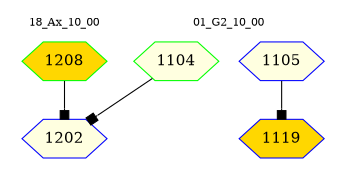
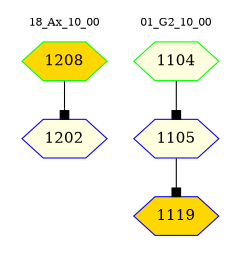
  digraph {
    node [color=blue fillcolor=lightyellow shape=hexagon style=filled]
    edge [arrowhead=box color=black]
    n1 [color=green fillcolor=gold label=1208]
    n2 [label=1202]
    n3 [color=green label=1104]
    n4 [label=1105]
    n5 [fillcolor=gold label=1119]
    subgraph cluster_1 {
      color=white
      fontsize=10
      label="18_Ax_10_00"
      n1
      n2
    }
    subgraph cluster_2 {
      color=white
      fontsize=10
      label="01_G2_10_00"
      n3
      n4
      n5
    }
    n1 -> n2
-   n3 -> n2
+   n3 -> n4
    n4 -> n5
  }
